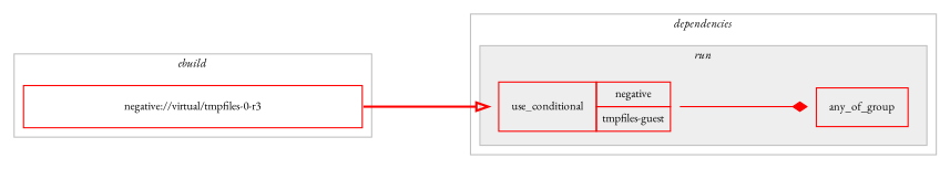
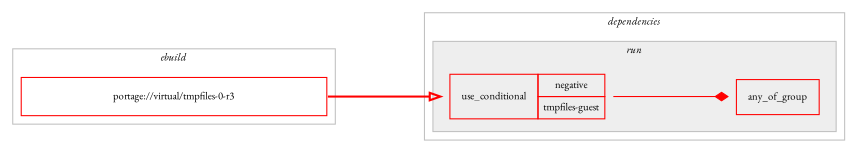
  digraph {
    compound=true
    concentrate=true
    fontname="EB Garamond"
    fontsize=10
    newrank=true
    rankdir=LR
    ranksep=1.5
    node [color=red fontname="EB Garamond" fontsize=10 shape=none]
    edge [color=red fontname="EB Garamond" headport=w tailport=e weight=20]
-   n1 [label="negative://virtual/tmpfiles-0-r3" shape=box width=4]
+   n1 [label="portage://virtual/tmpfiles-0-r3" shape=box width=4]
    n2 [label=<<TABLE BORDER="0" CELLBORDER="1" CELLSPACING="0" CELLPADDING="4"><TR><TD CELLPADDING="10">any_of_group</TD></TR></TABLE>>]
    n3 [label=<<TABLE BORDER="0" CELLBORDER="1" CELLSPACING="0" CELLPADDING="4"><TR><TD ROWSPAN="3" CELLPADDING="10">use_conditional</TD></TR><TR><TD>negative</TD></TR><TR><TD>tmpfiles-guest</TD></TR></TABLE>>]
    subgraph cluster_1 {
      color=gray
      label=<<i>ebuild</i>>
      rank=same
      n1
    }
    subgraph cluster_2 {
      color=gray
      label=<<i>dependencies</i>>
      subgraph cluster_3 {
        color=gray
        fillcolor="#eeeeee"
        label=<<i>compile</i>>
        style=filled
      }
      subgraph cluster_4 {
        color=gray
        fillcolor="#eeeeee"
        label=<<i>compile and run</i>>
        style=filled
      }
      subgraph cluster_5 {
        color=gray
        fillcolor="#eeeeee"
        label=<<i>run</i>>
        style=filled
        subgraph sub_6 {
          color=gray
          fillcolor="#eeeeee"
          label=<<i>run</i>>
          style=filled
          n3
          subgraph sub_7 {
            color=gray
            fillcolor="#eeeeee"
            label=<<i>run</i>>
            style=filled
            n2
          }
        }
      }
    }
    subgraph cluster_8 {
      color=gray
      label=<<i>candidates</i>>
      rank=same
    }
    n1 -> n3 [arrowhead=onormal style=bold]
    n3 -> n2 [arrowhead=diamond style=solid]
  }
